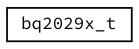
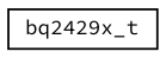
  digraph {
    rankdir=LR
    fontname="Source Code Pro"
-   n1 [color=black fillcolor=white fontname="Source Code Pro" fontsize=10 height=0.2 label=bq2029x_t shape=record style=filled width=0.4]
+   n1 [color=black fillcolor=white fontname="Source Code Pro" fontsize=10 height=0.2 label=bq2429x_t shape=record style=filled width=0.4]
  }
